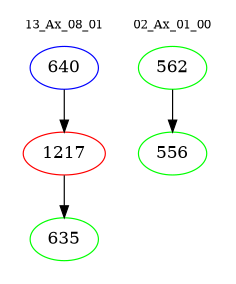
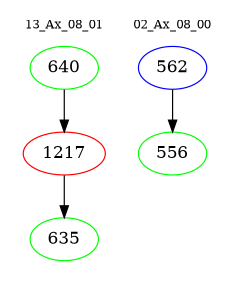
  digraph {
    node [color=blue]
    edge [color=black]
-   n1 [label=640]
+   n1 [color=green label=640]
    n2 [color=green label=635]
    n3 [color=red label=1217]
-   n4 [color=green label=562]
+   n4 [label=562]
    n5 [color=green label=556]
    subgraph cluster_1 {
      color=white
      fontsize=10
      label="13_Ax_08_01"
      n1
      n2
      n3
    }
    subgraph cluster_2 {
      color=white
      fontsize=10
-     label="02_Ax_01_00"
+     label="02_Ax_08_00"
      n4
      n5
    }
    n1 -> n3
    n3 -> n2
    n4 -> n5
  }
